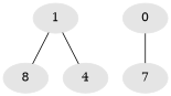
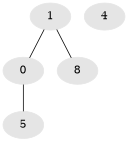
  graph {
    node [color=gray90 style=filled]
    1 [super="+2+13"]
    n2 [label=0 super="+10+14"]
    n3 [label=8 super="+12+17"]
-   7 [super="+8+9"]
+   7 [super="+8+9" label=5]
    4 [super="+2+5+11+15+16"]
-   1 -- 4
+   1 -- n2
    1 -- n3
    n2 -- 7
  }
